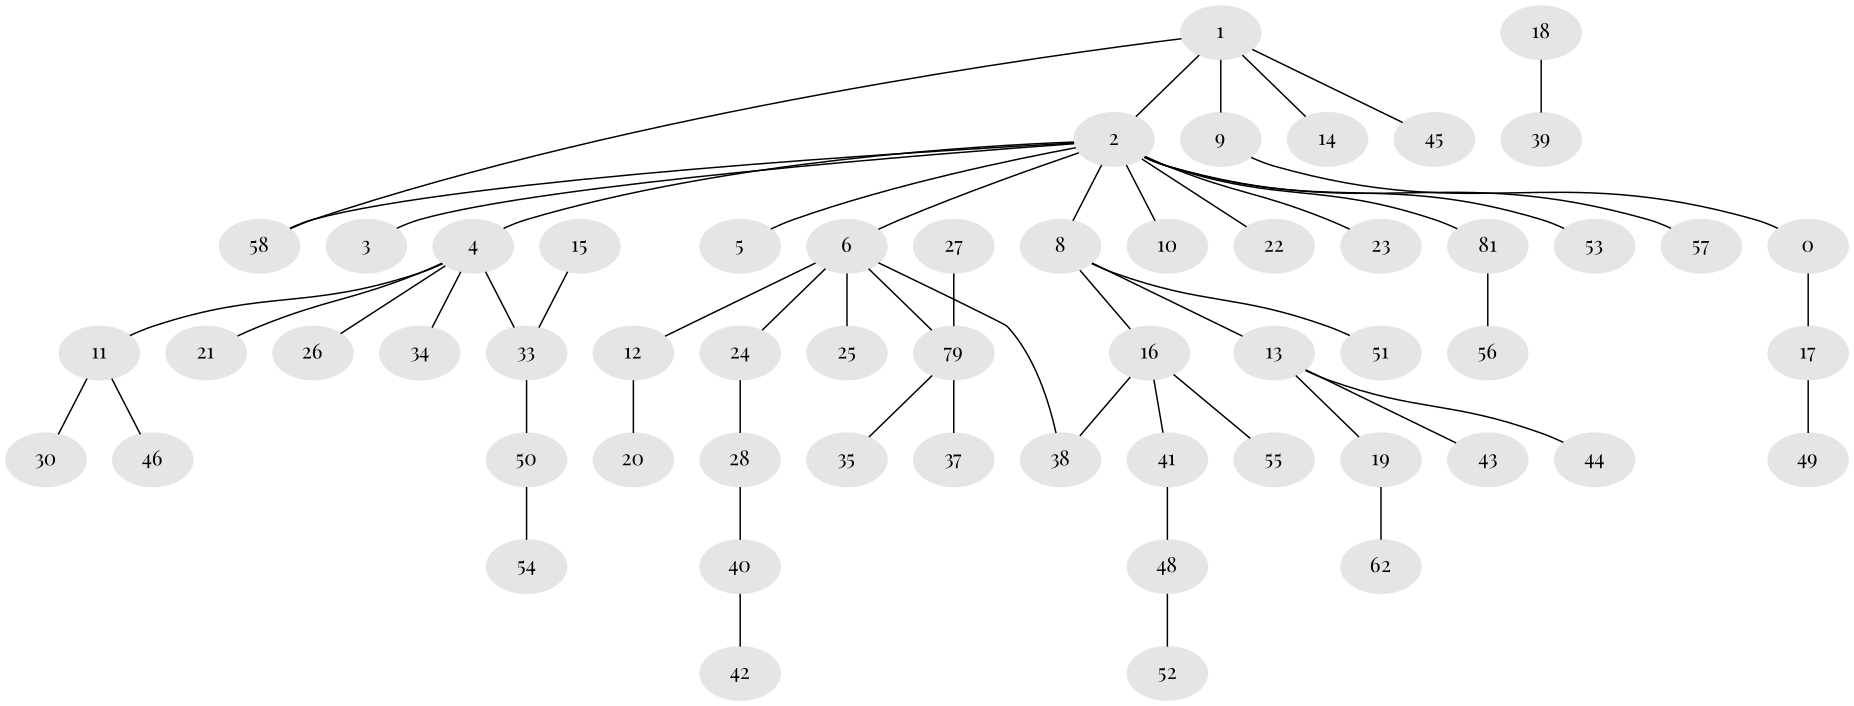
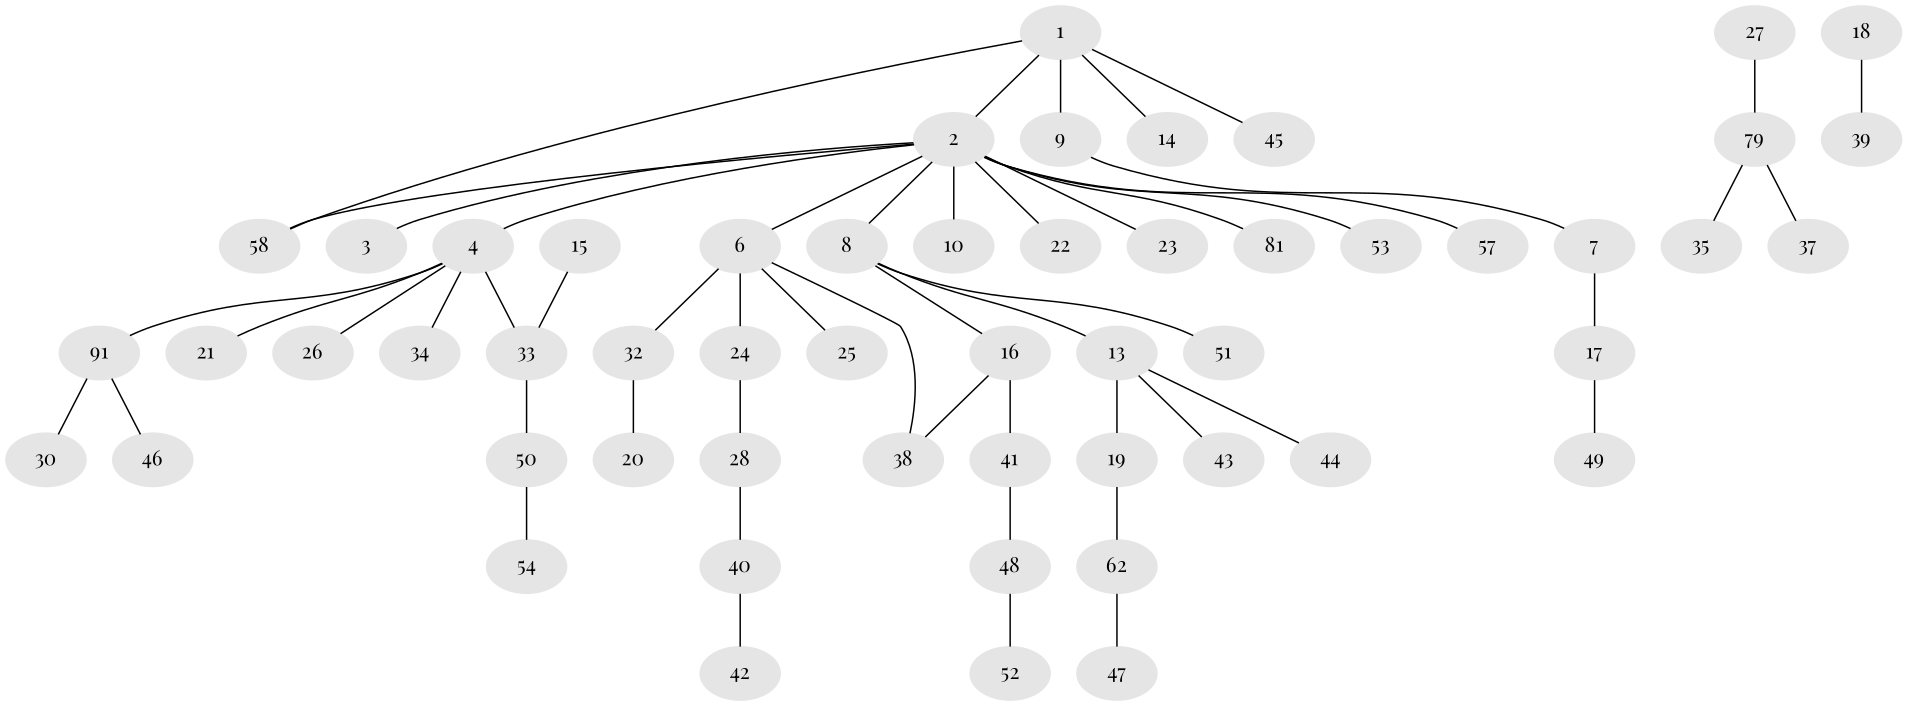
  graph {
    fontname="Playfair Display"
    node [color=gray90 fontname="Playfair Display" style=filled]
    edge [fontname="Playfair Display"]
    1
    2
    9
    14
    45
    58
    3
    4
-   5
    6
    8
    10
    22
    23
    n15 [label=81]
    53
    57
-   7 [label=0]
-   11
+   7
+   11 [label=91]
    21
    26
    33
    34
-   12
+   12 [label=32]
    24
    25
    n27 [label=79]
    38
    17
    13
    16
    51
    27
-   56
    30
    46
    15
    50
    20
    28
    35
    37
    49
    19
    43
    44
    41
-   55
    18
    39
    n51 [label=62]
    48
    52
+   47
    40
    42
    54
    1 -- 2
    1 -- 9
    1 -- 14
    1 -- 45
    1 -- 58
    2 -- 58
    2 -- 3
    2 -- 4
-   2 -- 5
    2 -- 6
    2 -- 8
    2 -- 10
    2 -- 22
    2 -- 23
    2 -- n15
    2 -- 53
    2 -- 57
    9 -- 7
    4 -- 11
    4 -- 21
    4 -- 26
    4 -- 33
    4 -- 34
    6 -- 12
    6 -- 24
    6 -- 25
-   6 -- n27
    6 -- 38
    8 -- 13
    8 -- 16
    8 -- 51
-   n15 -- 56
    7 -- 17
    11 -- 30
    11 -- 46
    33 -- 50
    12 -- 20
    24 -- 28
    n27 -- 35
    n27 -- 37
    17 -- 49
    13 -- 19
    13 -- 43
    13 -- 44
    16 -- 38
    16 -- 41
-   16 -- 55
    27 -- n27
    15 -- 33
    50 -- 54
    28 -- 40
    19 -- n51
    41 -- 48
    18 -- 39
+   n51 -- 47
    48 -- 52
    40 -- 42
  }
